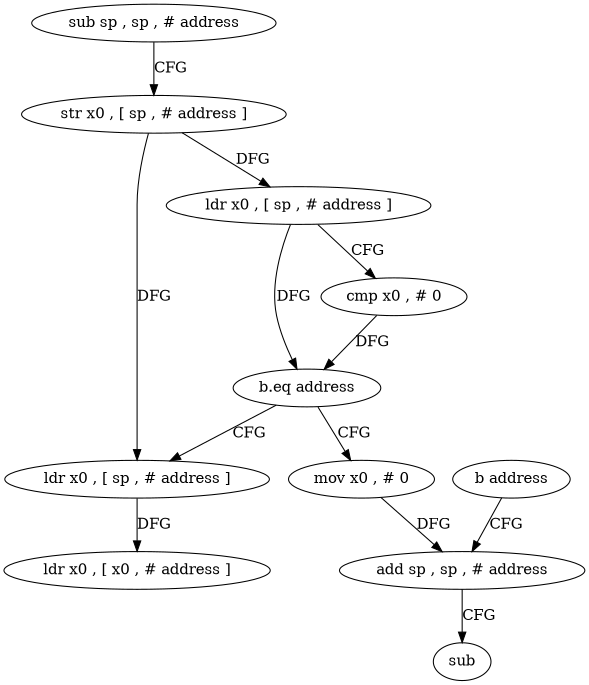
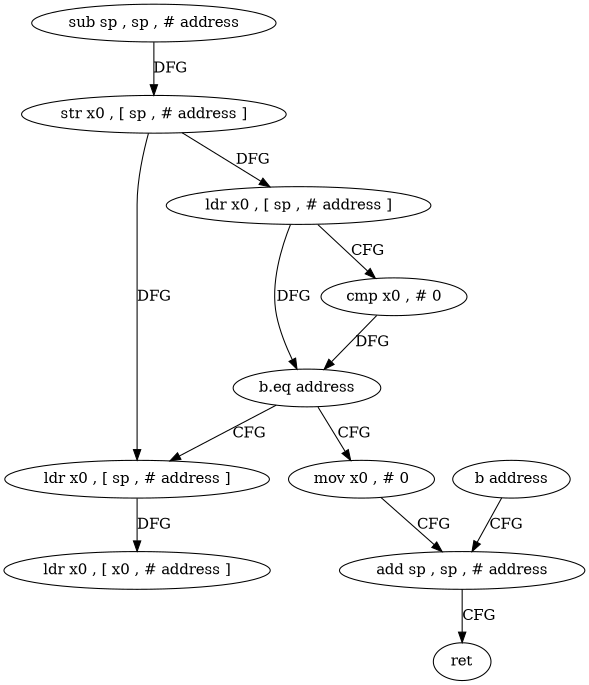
  digraph {
    n1 [label="sub sp , sp , # address"]
    n2 [label="str x0 , [ sp , # address ]"]
    n3 [label="ldr x0 , [ sp , # address ]"]
    n4 [label="ldr x0 , [ sp , # address ]"]
    n5 [label="cmp x0 , # 0"]
    n6 [label="b.eq address"]
    n7 [label="ldr x0 , [ x0 , # address ]"]
    n8 [label="mov x0 , # 0"]
    n9 [label="add sp , sp , # address"]
-   n10 [label=sub]
+   n10 [label=ret]
    n11 [label="b address"]
-   n1 -> n2 [label=CFG]
+   n1 -> n2 [label=DFG]
    n2 -> n3 [label=DFG]
    n2 -> n4 [label=DFG]
    n3 -> n5 [label=CFG]
    n3 -> n6 [label=DFG]
    n4 -> n7 [label=DFG]
    n5 -> n6 [label=DFG]
    n6 -> n4 [label=CFG]
    n6 -> n8 [label=CFG]
-   n8 -> n9 [label=DFG]
+   n8 -> n9 [label=CFG]
    n9 -> n10 [label=CFG]
    n11 -> n9 [label=CFG]
  }
